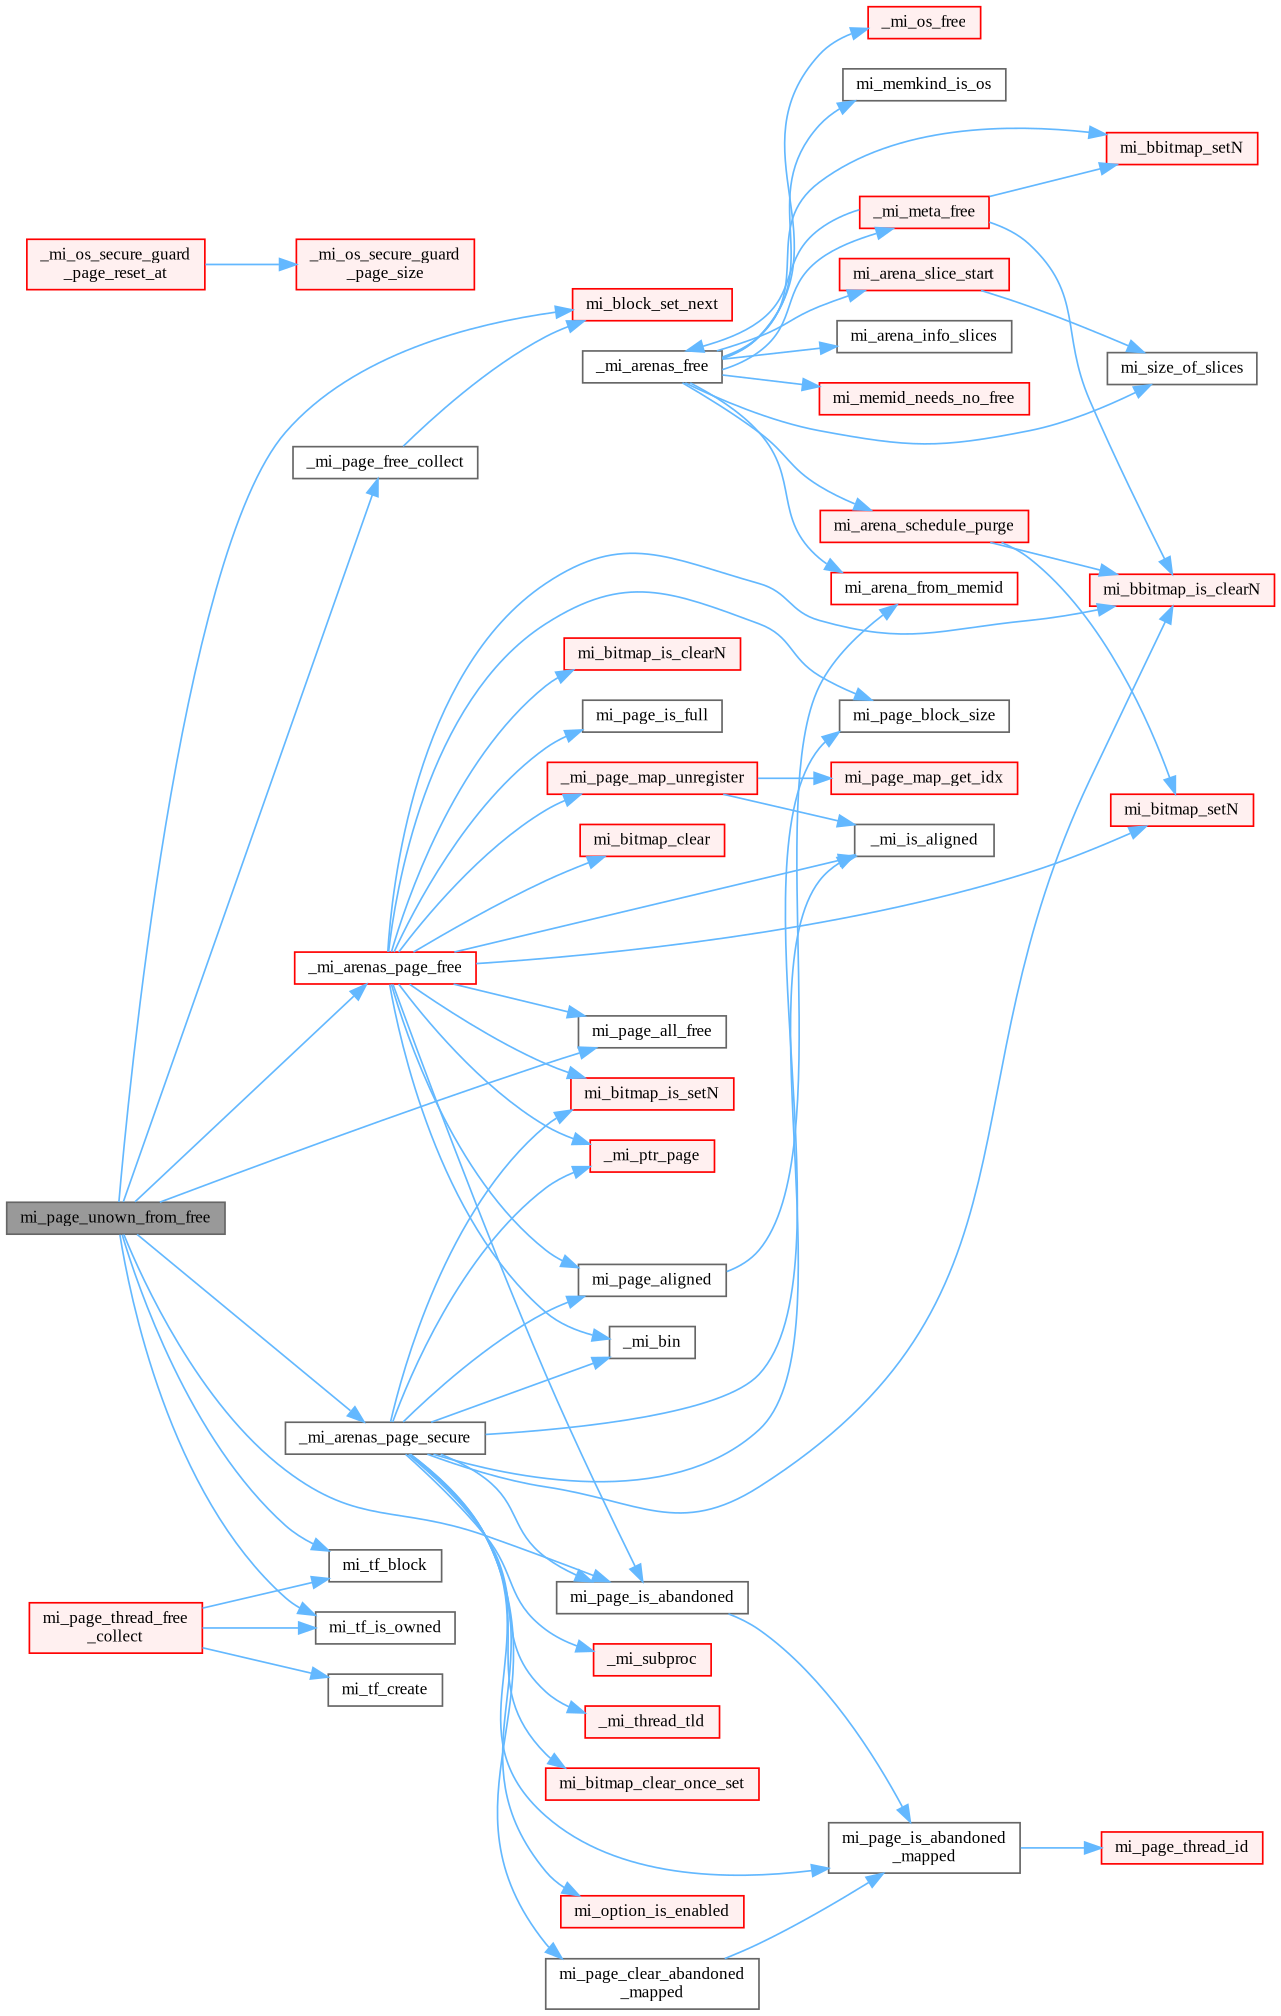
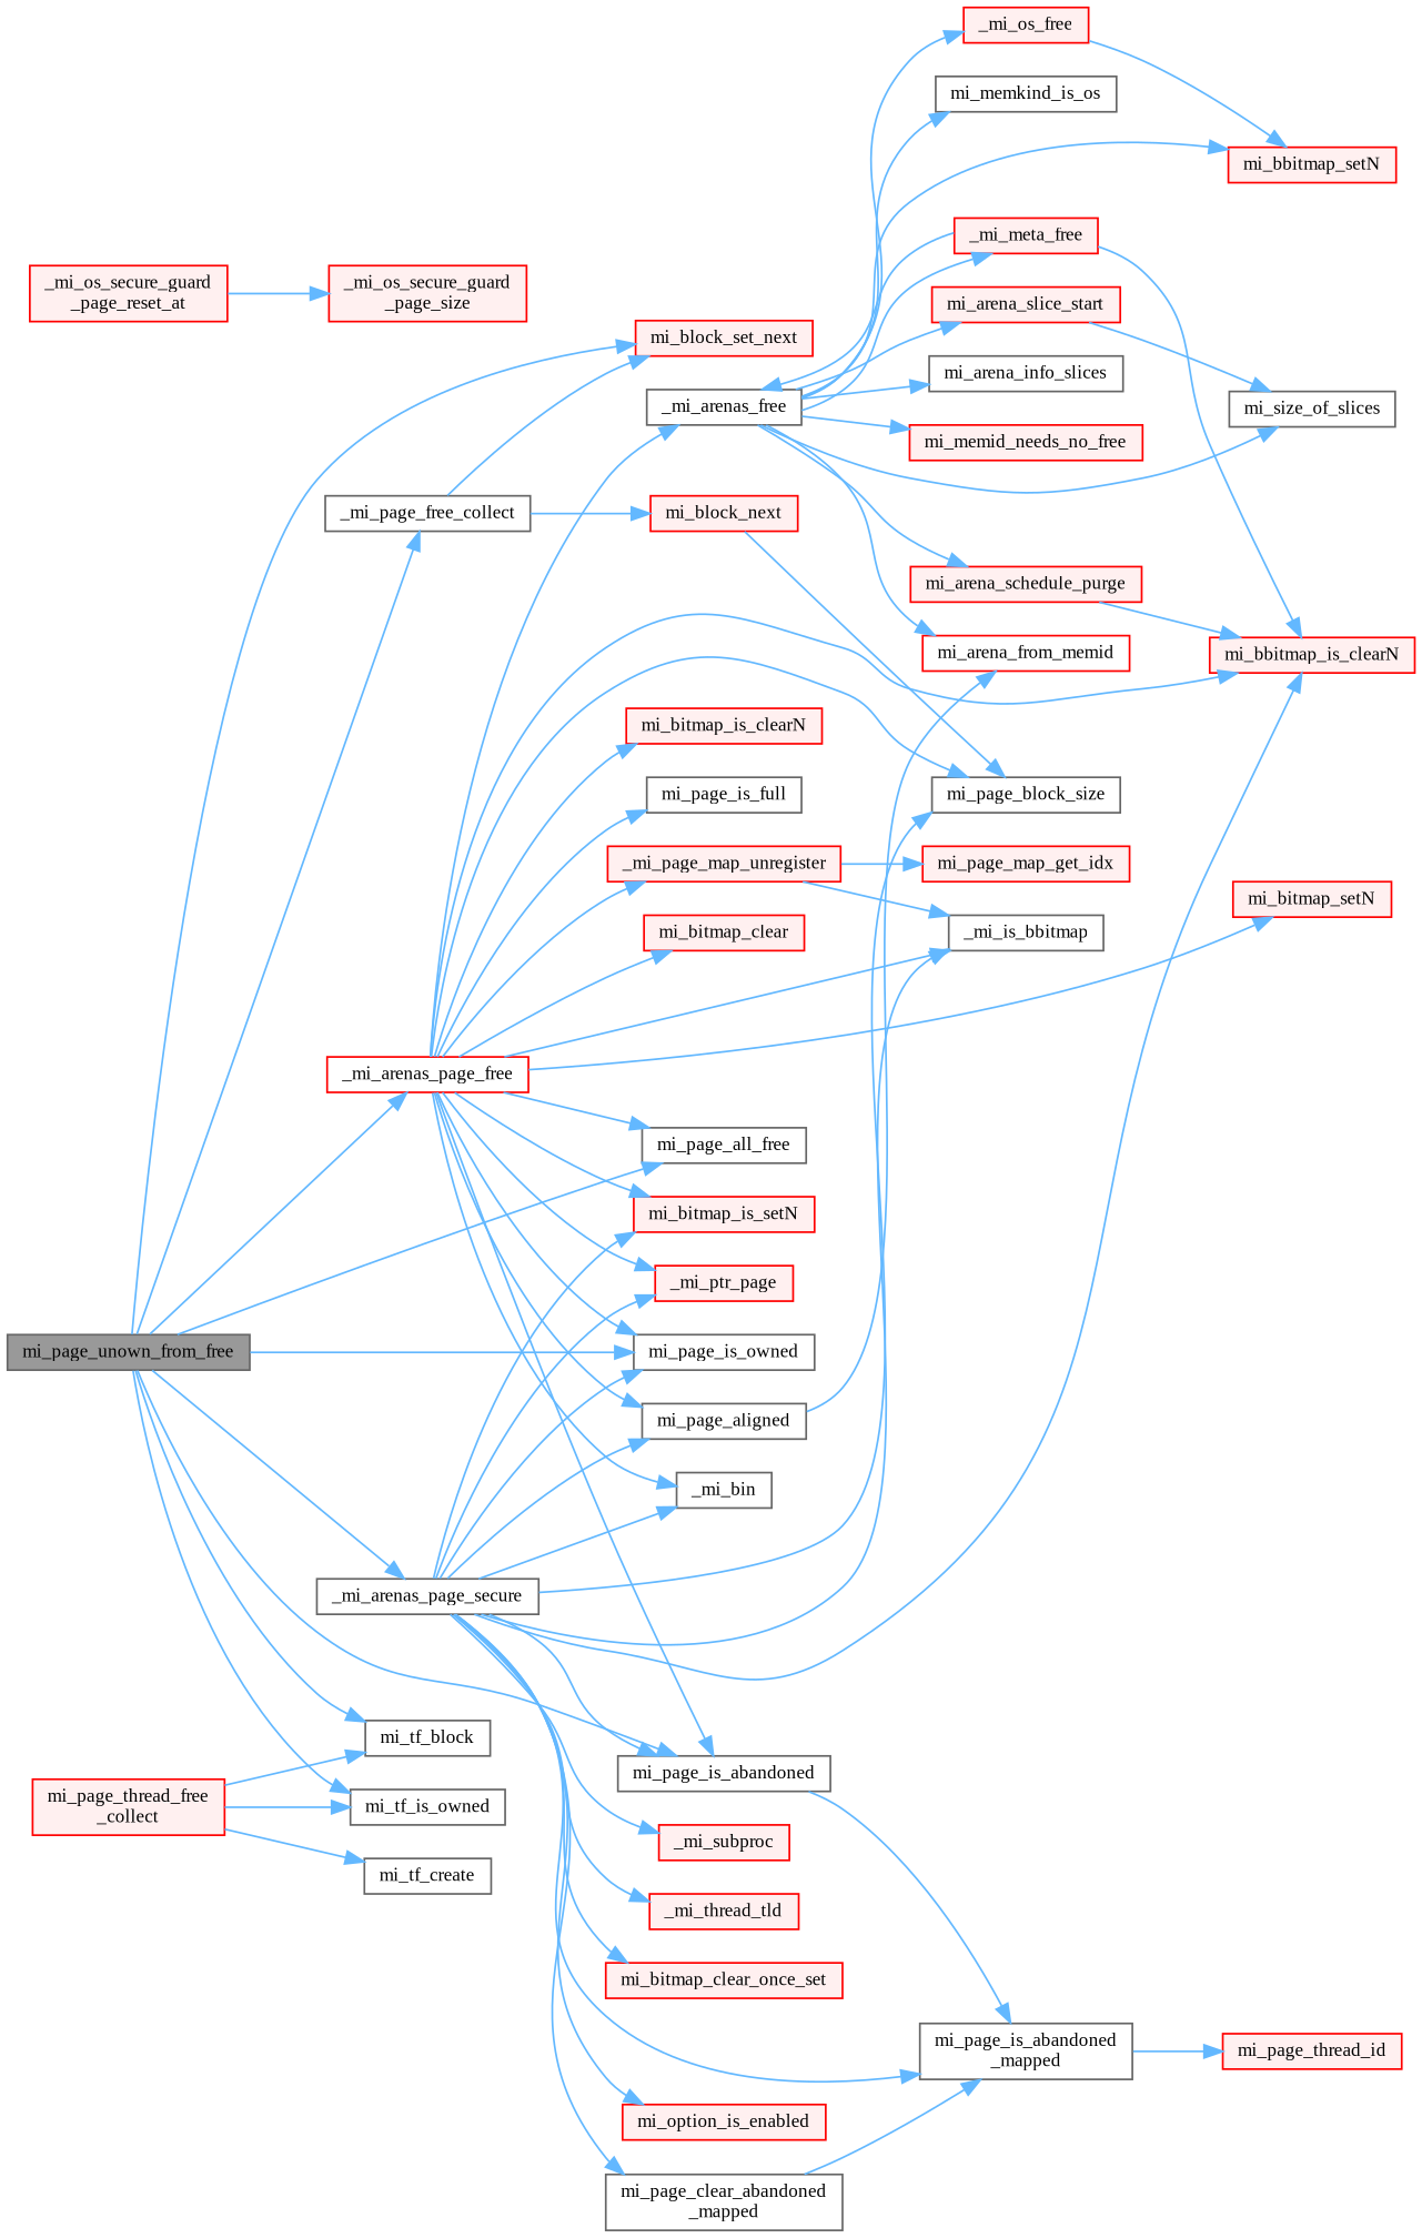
  digraph {
    fontname="Liberation Serif"
    rankdir=LR
    node [color=red fillcolor="#FFF0F0" fontname="Liberation Serif" fontsize=10 shape=box style=filled]
    edge [color=steelblue1 fontname="Liberation Serif" fontsize=10 labelfontname=Helvetica labelfontsize=10 style=solid]
    n1 [color=gray40 fillcolor=grey60 fontcolor=black height=0.2 label=mi_page_unown_from_free width=0.4]
    n2 [fillcolor=white height=0.2 label=_mi_arenas_page_free width=0.4]
    n3 [color=grey40 fillcolor=white height=0.2 label=mi_page_all_free width=0.4]
    n4 [color=grey40 fillcolor=white height=0.2 label=mi_page_is_abandoned width=0.4]
+   n5 [color=grey40 fillcolor=white height=0.2 label=mi_page_is_owned width=0.4]
    n6 [color=grey40 fillcolor=white height=0.2 label=mi_tf_is_owned width=0.4]
    n7 [color=grey40 fillcolor=white height=0.2 label=_mi_arenas_page_secure width=0.4]
    n8 [color=grey40 fillcolor=white height=0.2 label=_mi_page_free_collect width=0.4]
    n9 [color=grey40 fillcolor=white height=0.2 label=mi_tf_block width=0.4]
    n10 [height=0.2 label=mi_block_set_next width=0.4]
    n11 [color=grey40 fillcolor=white height=0.2 label=_mi_arenas_free width=0.4]
    n12 [height=0.2 label=mi_bbitmap_is_clearN width=0.4]
    n13 [height=0.2 label=mi_bitmap_setN width=0.4]
    n14 [color=grey40 fillcolor=white height=0.2 label=_mi_bin width=0.4]
-   n15 [color=grey40 fillcolor=white height=0.2 label=_mi_is_aligned width=0.4]
+   n15 [color=grey40 fillcolor=white height=0.2 label=_mi_is_bbitmap width=0.4]
    n16 [height=0.2 label=_mi_page_map_unregister width=0.4]
    n17 [height=0.2 label=_mi_ptr_page width=0.4]
    n18 [height=0.2 label=mi_bitmap_clear width=0.4]
    n19 [height=0.2 label=mi_bitmap_is_clearN width=0.4]
    n20 [height=0.2 label=mi_bitmap_is_setN width=0.4]
    n21 [color=grey40 fillcolor=white height=0.2 label=mi_page_aligned width=0.4]
    n22 [color=grey40 fillcolor=white height=0.2 label=mi_page_block_size width=0.4]
    n23 [color=grey40 fillcolor=white height=0.2 label=mi_page_is_full width=0.4]
    n24 [color=grey40 fillcolor=white height=0.2 label="mi_page_is_abandoned\l_mapped" width=0.4]
    n25 [height=0.2 label=_mi_subproc width=0.4]
    n26 [height=0.2 label=_mi_thread_tld width=0.4]
    n27 [height=0.2 label=mi_bitmap_clear_once_set width=0.4]
    n28 [height=0.2 label=mi_option_is_enabled width=0.4]
    n29 [color=grey40 fillcolor=white height=0.2 label="mi_page_clear_abandoned\l_mapped" width=0.4]
+   n30 [height=0.2 label=mi_block_next width=0.4]
    n31 [color=grey40 fillcolor=white height=0.2 label=mi_tf_create width=0.4]
    n32 [height=0.2 label=_mi_meta_free width=0.4]
    n33 [height=0.2 label=mi_bbitmap_setN width=0.4]
    n34 [height=0.2 label=_mi_os_free width=0.4]
    n35 [fillcolor=white height=0.2 label=mi_arena_from_memid width=0.4]
    n36 [color=grey40 fillcolor=white height=0.2 label=mi_arena_info_slices width=0.4]
    n37 [height=0.2 label=mi_arena_schedule_purge width=0.4]
    n38 [height=0.2 label=mi_arena_slice_start width=0.4]
    n39 [color=grey40 fillcolor=white height=0.2 label=mi_size_of_slices width=0.4]
    n40 [height=0.2 label=mi_memid_needs_no_free width=0.4]
    n41 [color=grey40 fillcolor=white height=0.2 label=mi_memkind_is_os width=0.4]
    n42 [height=0.2 label=mi_page_map_get_idx width=0.4]
    n43 [height=0.2 label="_mi_os_secure_guard\l_page_reset_at" width=0.4]
    n44 [height=0.2 label="_mi_os_secure_guard\l_page_size" width=0.4]
    n45 [height=0.2 label=mi_page_thread_id width=0.4]
    n46 [height=0.2 label="mi_page_thread_free\l_collect" width=0.4]
    n1 -> n2
    n1 -> n3
    n1 -> n4
+   n1 -> n5
    n1 -> n6
    n1 -> n7
    n1 -> n8
    n1 -> n9
    n1 -> n10
    n2 -> n3
    n2 -> n4
+   n2 -> n5
+   n2 -> n11
    n2 -> n12
    n2 -> n13
    n2 -> n14
    n2 -> n15
    n2 -> n16
    n2 -> n17
    n2 -> n18
    n2 -> n19
    n2 -> n20
    n2 -> n21
    n2 -> n22
    n2 -> n23
    n4 -> n24
    n7 -> n4
+   n7 -> n5
    n7 -> n12
    n7 -> n14
    n7 -> n15
    n7 -> n17
    n7 -> n20
    n7 -> n21
    n7 -> n22
    n7 -> n24
    n7 -> n25
    n7 -> n26
    n7 -> n27
    n7 -> n28
    n7 -> n29
    n8 -> n10
+   n8 -> n30
    n11 -> n32
    n11 -> n33
    n11 -> n34
    n11 -> n35
    n11 -> n36
    n11 -> n37
    n11 -> n38
    n11 -> n39
    n11 -> n40
    n11 -> n41
    n16 -> n15
    n16 -> n42
    n21 -> n35
    n24 -> n45
    n29 -> n24
+   n30 -> n22
    n32 -> n11
    n32 -> n12
-   n32 -> n33
+   n34 -> n33
    n37 -> n12
-   n37 -> n13
    n38 -> n39
    n43 -> n44
    n46 -> n6
    n46 -> n9
    n46 -> n31
  }
